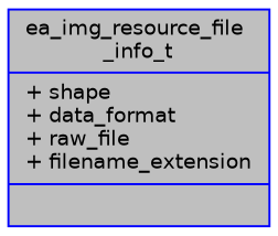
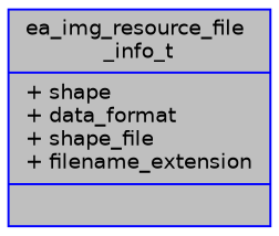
  digraph {
-   n1 [color=blue fillcolor=grey75 fontcolor=black fontname=Helvetica fontsize=10 height=0.2 label="{ea_img_resource_file\l_info_t\n|+ shape\l+ data_format\l+ raw_file\l+ filename_extension\l|}" shape=record style=filled width=0.4]
+   n1 [color=blue fillcolor=grey75 fontcolor=black fontname=Helvetica fontsize=10 height=0.2 label="{ea_img_resource_file\l_info_t\n|+ shape\l+ data_format\l+ shape_file\l+ filename_extension\l|}" shape=record style=filled width=0.4]
  }
